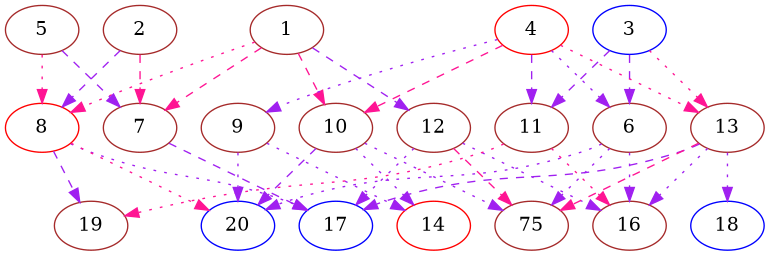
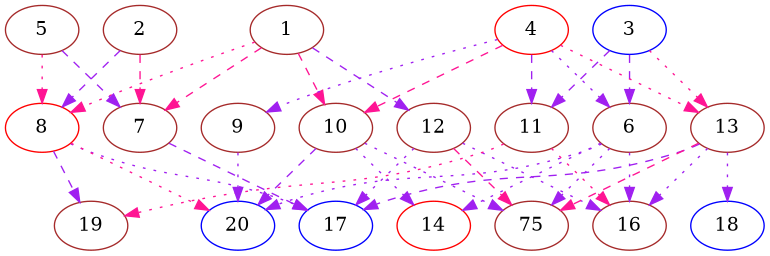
  digraph {
    node [alpha=0.15 color=brown]
    edge [color=purple style=dotted]
    1 [expect_size=44930048]
    7 [alpha=0.12 expect_size=48599040]
    8 [alpha=0.20 color=red expect_size=41969664]
    10 [alpha=0.01 expect_size=15208448]
    12 [alpha=0.09 expect_size=24523776]
    17 [alpha=0.04 color=blue expect_size=33938432]
    20 [alpha=0.14 color=blue expect_size=49294336]
    19 [alpha=0.03 expect_size=15001600]
    n9 [alpha=0.17 expect_size=20015104 label=75]
    14 [alpha=0.12 color=red expect_size=35357696]
    16 [alpha=0.19 expect_size=45572096]
    2 [alpha=0.09 expect_size=8693760]
    3 [color=blue expect_size=12557312]
    6 [expect_size=20402176]
    11 [alpha=0.14 expect_size=35604480]
    13 [alpha=0.04 expect_size=46796800]
    18 [alpha=0.13 color=blue expect_size=15136768]
    4 [alpha=0.13 color=red expect_size=6699008]
    9 [expect_size=17009664]
    5 [alpha=0.11 expect_size=44084224]
    1 -> 7 [color=deeppink style=dashed]
    1 -> 8 [color=deeppink]
    1 -> 10 [color=deeppink style=dashed]
    1 -> 12 [style=dashed]
    7 -> 17 [style=dashed]
    8 -> 17
    8 -> 20 [color=deeppink]
    8 -> 19 [style=dashed]
    10 -> 20 [style=dashed]
    10 -> n9
    10 -> 14
    12 -> 17
    12 -> n9 [color=deeppink style=dashed]
    12 -> 16
    2 -> 7 [color=deeppink style=dashed]
    2 -> 8 [style=dashed]
    3 -> 6 [style=dashed]
    3 -> 11 [style=dashed]
    3 -> 13 [color=deeppink]
    6 -> 20
    6 -> n9
    6 -> 16
    11 -> 19 [color=deeppink]
    11 -> 16 [color=deeppink]
    13 -> 17 [style=dashed]
    13 -> n9 [color=deeppink style=dashed]
    13 -> 16
    13 -> 18
    4 -> 10 [color=deeppink style=dashed]
    4 -> 6
    4 -> 11 [style=dashed]
    4 -> 13 [color=deeppink]
    4 -> 9
    9 -> 20
-   9 -> 14
+   6 -> 14
    5 -> 7 [style=dashed]
    5 -> 8 [color=deeppink]
  }
